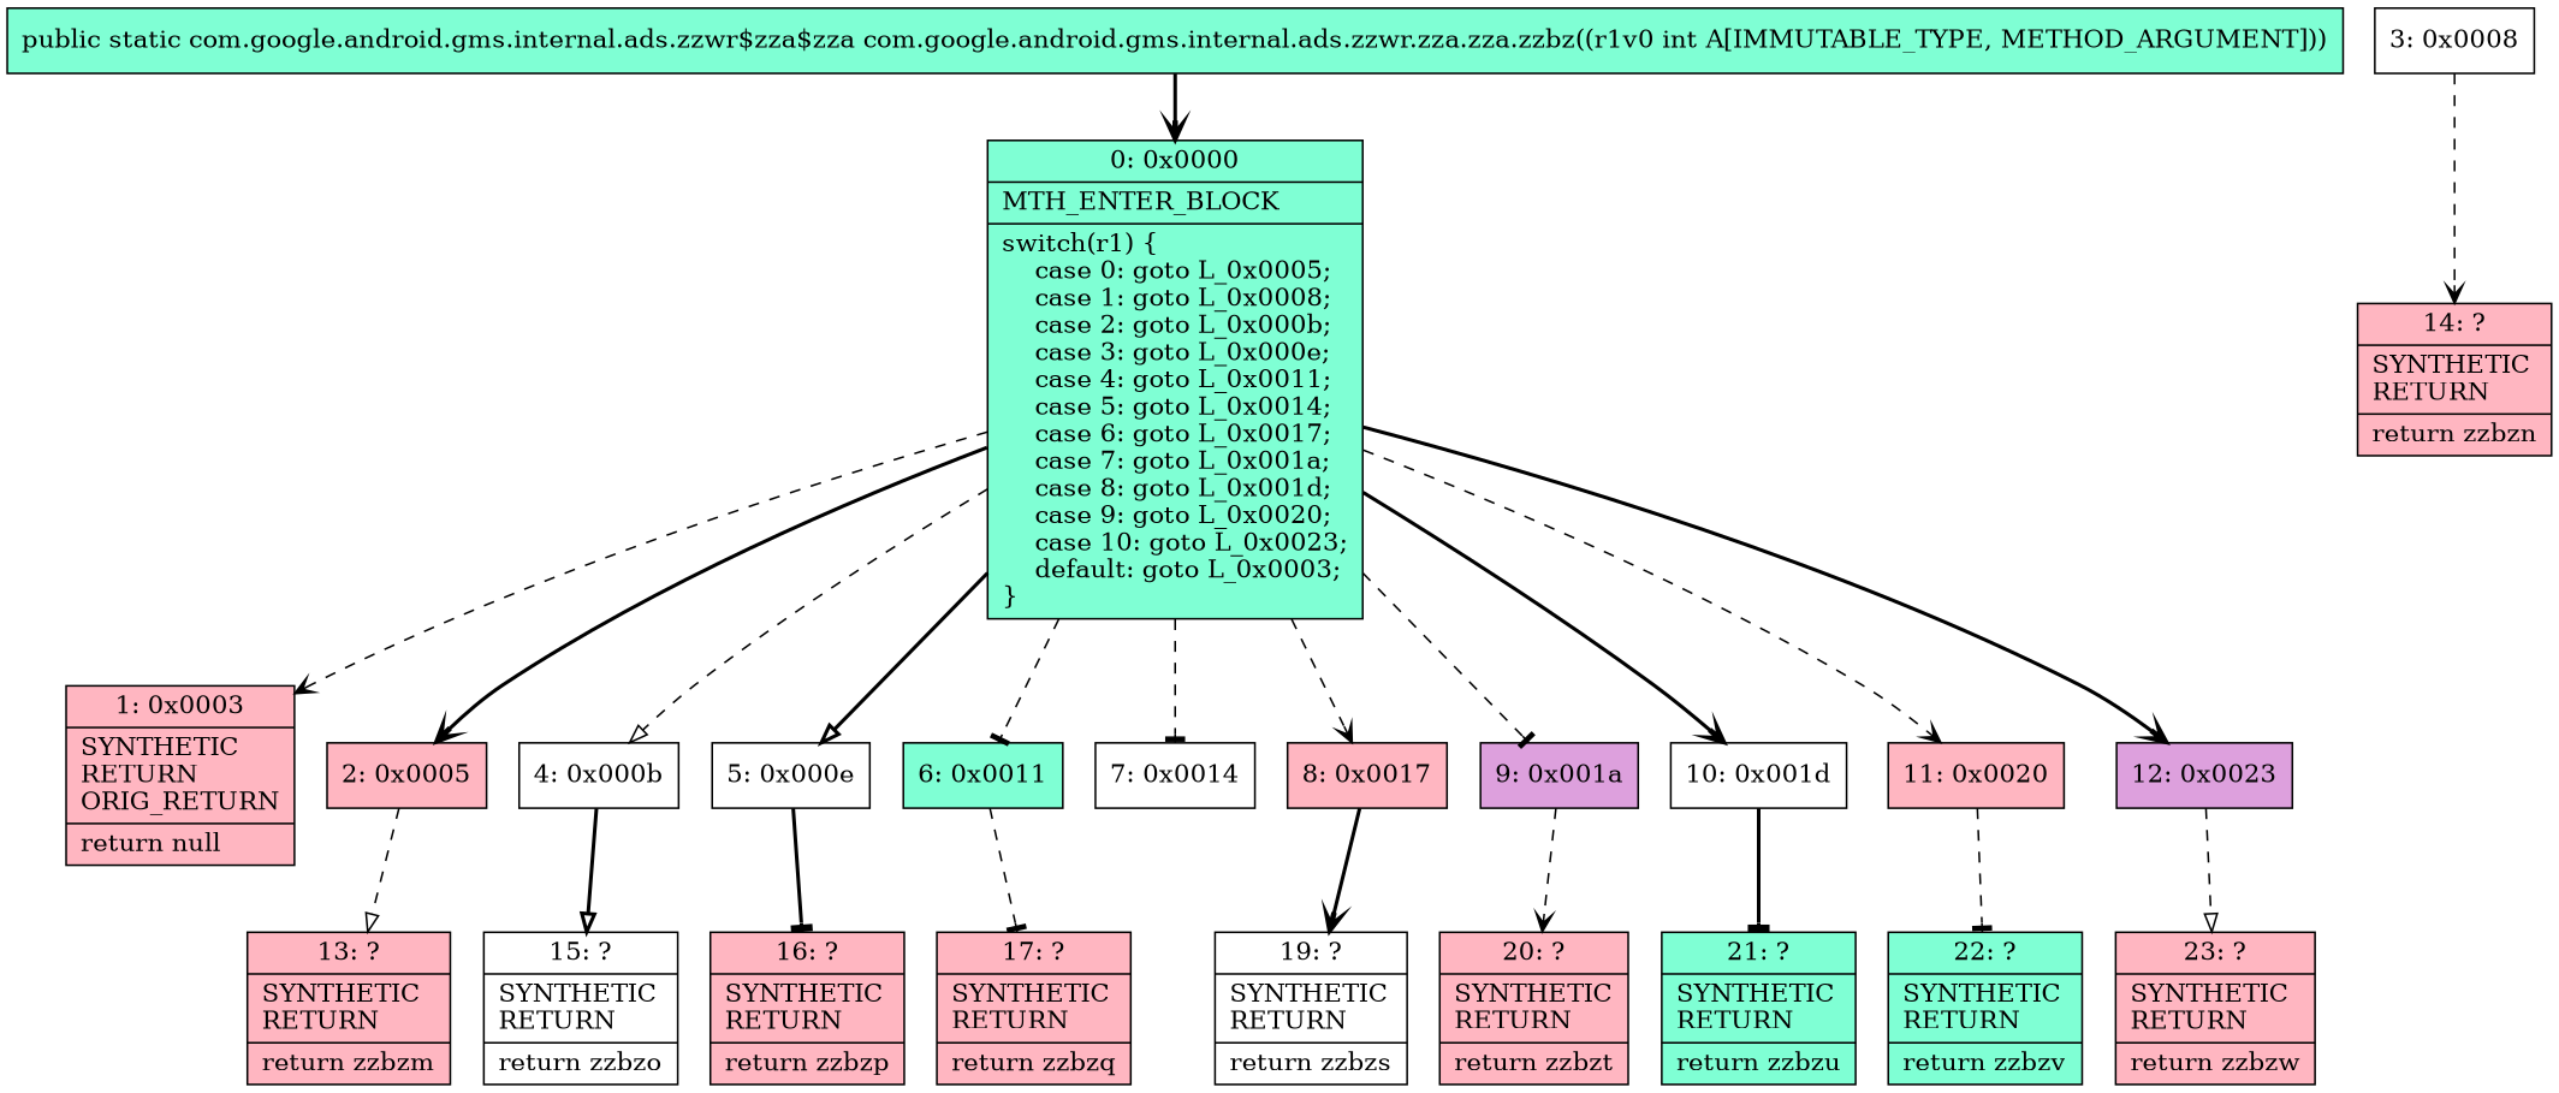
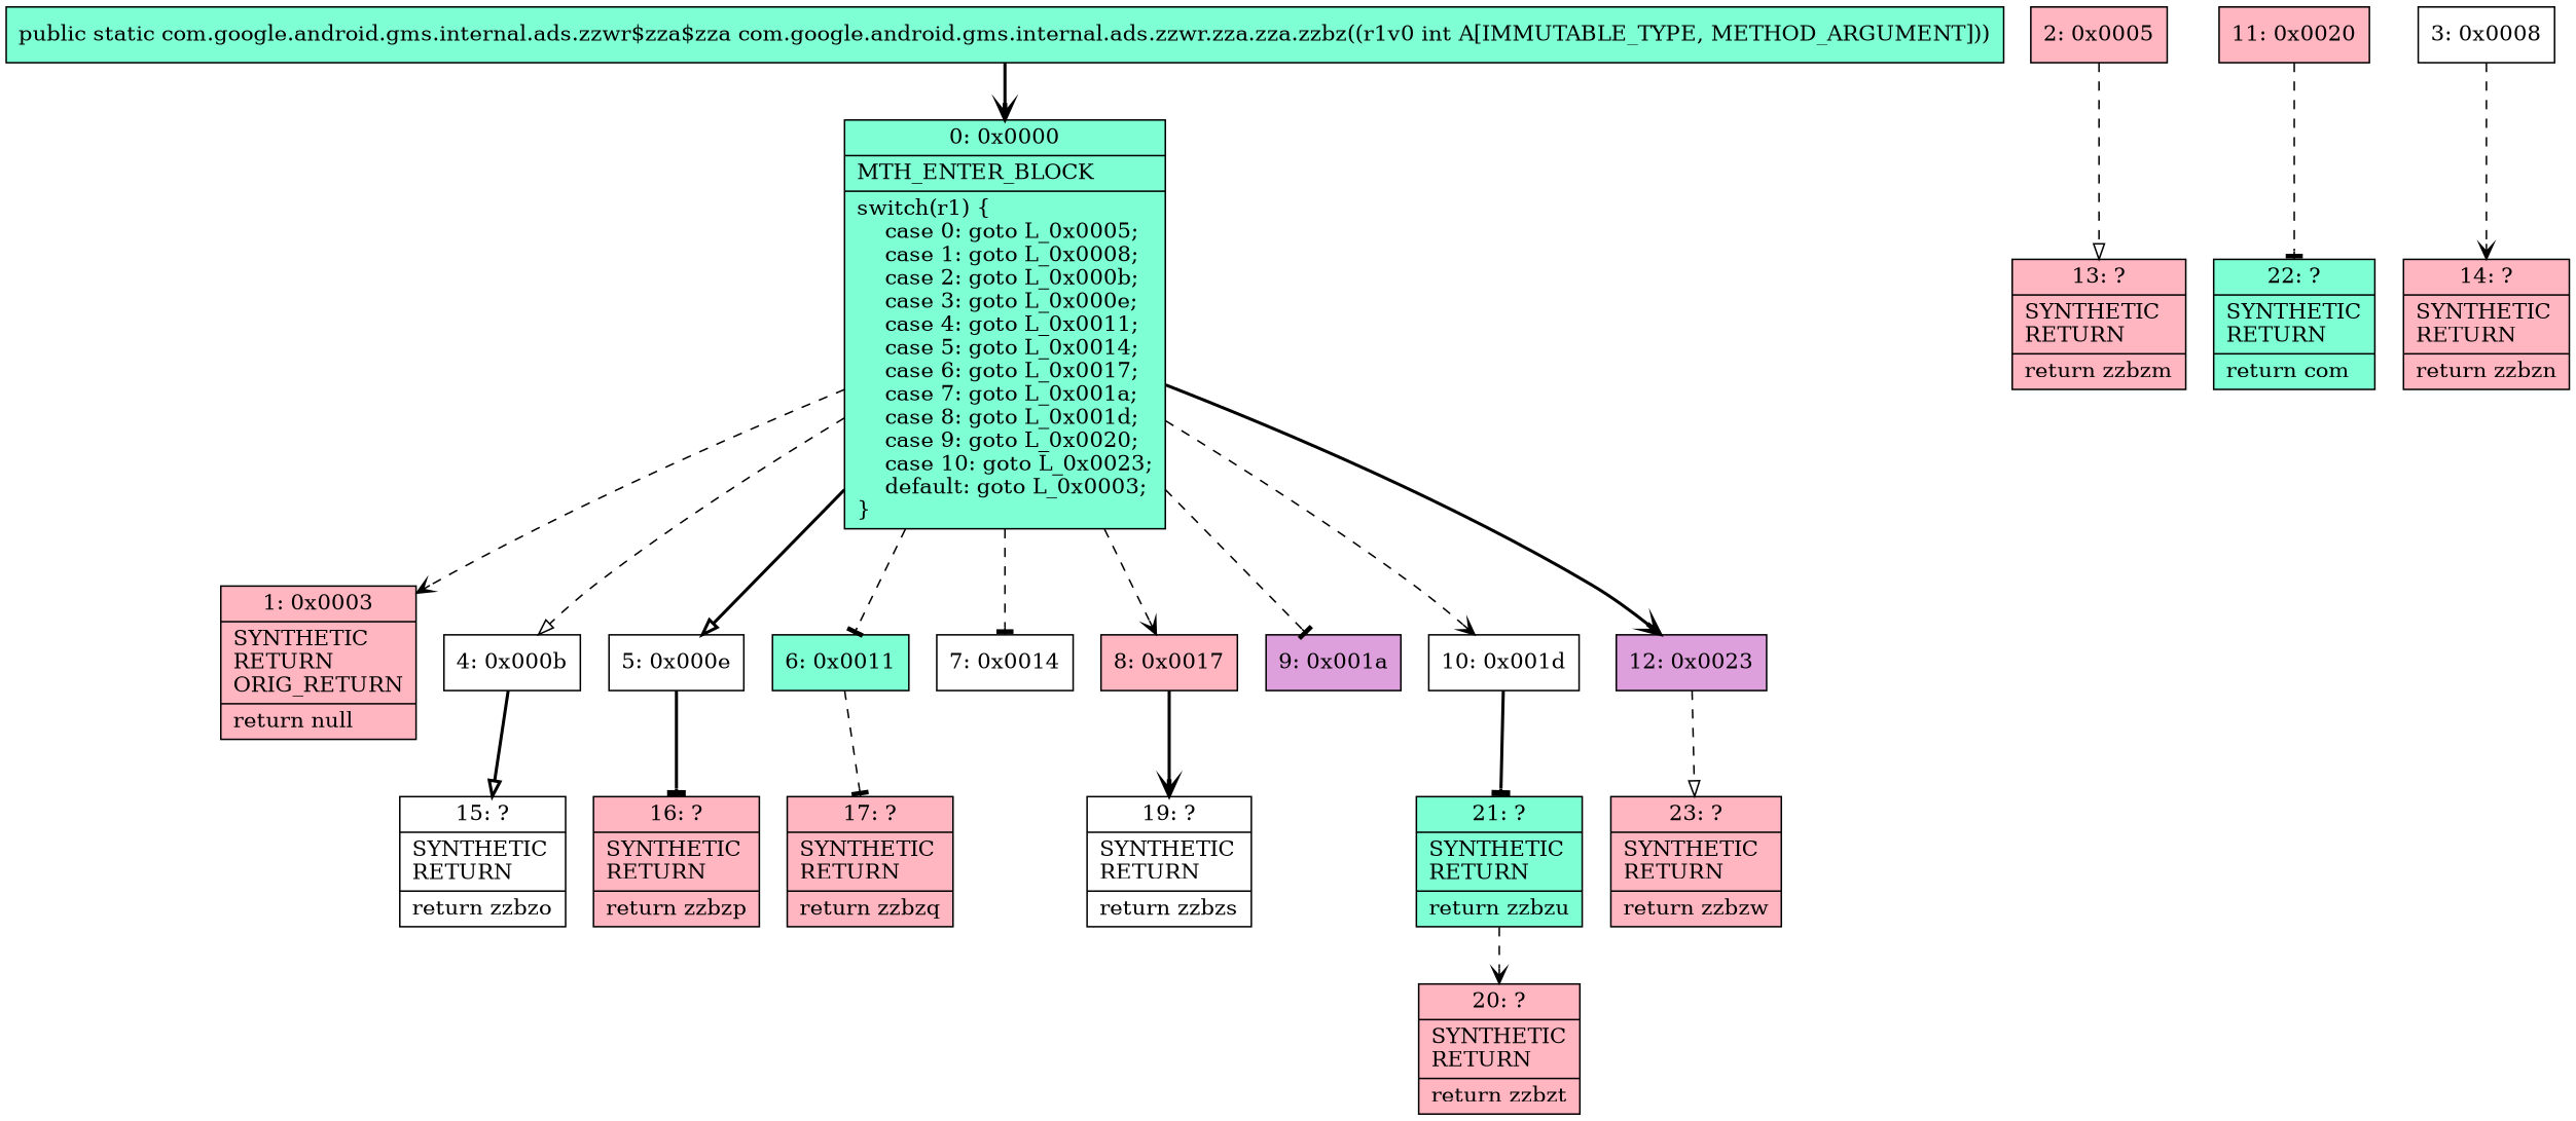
  digraph {
    node [fillcolor=lightpink shape=record style=filled]
    edge [arrowhead=vee style=dashed]
    n1 [fillcolor=aquamarine label="{0\:\ 0x0000|MTH_ENTER_BLOCK\l|switch(r1) \{\l    case 0: goto L_0x0005;\l    case 1: goto L_0x0008;\l    case 2: goto L_0x000b;\l    case 3: goto L_0x000e;\l    case 4: goto L_0x0011;\l    case 5: goto L_0x0014;\l    case 6: goto L_0x0017;\l    case 7: goto L_0x001a;\l    case 8: goto L_0x001d;\l    case 9: goto L_0x0020;\l    case 10: goto L_0x0023;\l    default: goto L_0x0003;\l\}\l}"]
    n2 [label="{1\:\ 0x0003|SYNTHETIC\lRETURN\lORIG_RETURN\l|return null\l}"]
    n3 [label="{2\:\ 0x0005}"]
    n4 [fillcolor=white label="{4\:\ 0x000b}"]
    n5 [fillcolor=white label="{5\:\ 0x000e}"]
    n6 [fillcolor=aquamarine label="{6\:\ 0x0011}"]
    n7 [fillcolor=white label="{7\:\ 0x0014}"]
    n8 [label="{8\:\ 0x0017}"]
    n9 [fillcolor=plum label="{9\:\ 0x001a}"]
    n10 [fillcolor=white label="{10\:\ 0x001d}"]
    n11 [label="{11\:\ 0x0020}"]
    n12 [fillcolor=plum label="{12\:\ 0x0023}"]
    n13 [label="{13\:\ ?|SYNTHETIC\lRETURN\l|return zzbzm\l}"]
    n14 [fillcolor=white label="{3\:\ 0x0008}"]
    n15 [label="{14\:\ ?|SYNTHETIC\lRETURN\l|return zzbzn\l}"]
    n16 [fillcolor=white label="{15\:\ ?|SYNTHETIC\lRETURN\l|return zzbzo\l}"]
    n17 [label="{16\:\ ?|SYNTHETIC\lRETURN\l|return zzbzp\l}"]
    n18 [label="{17\:\ ?|SYNTHETIC\lRETURN\l|return zzbzq\l}"]
    n19 [fillcolor=white label="{19\:\ ?|SYNTHETIC\lRETURN\l|return zzbzs\l}"]
    n20 [label="{20\:\ ?|SYNTHETIC\lRETURN\l|return zzbzt\l}"]
    n21 [fillcolor=aquamarine label="{21\:\ ?|SYNTHETIC\lRETURN\l|return zzbzu\l}"]
-   n22 [fillcolor=aquamarine label="{22\:\ ?|SYNTHETIC\lRETURN\l|return zzbzv\l}"]
+   n22 [fillcolor=aquamarine label="{22\:\ ?|SYNTHETIC\lRETURN\l|return com\l}"]
    n23 [label="{23\:\ ?|SYNTHETIC\lRETURN\l|return zzbzw\l}"]
    n24 [fillcolor=aquamarine label="{public static com.google.android.gms.internal.ads.zzwr$zza$zza com.google.android.gms.internal.ads.zzwr.zza.zza.zzbz((r1v0 int A[IMMUTABLE_TYPE, METHOD_ARGUMENT])) }"]
    n1 -> n2
-   n1 -> n3 [style=bold]
    n1 -> n4 [arrowhead=onormal]
    n1 -> n5 [arrowhead=onormal style=bold]
    n1 -> n6 [arrowhead=tee]
    n1 -> n7 [arrowhead=tee]
    n1 -> n8
    n1 -> n9 [arrowhead=tee]
-   n1 -> n10 [style=bold]
-   n1 -> n11
+   n1 -> n10
    n1 -> n12 [style=bold]
    n3 -> n13 [arrowhead=onormal]
    n4 -> n16 [arrowhead=onormal style=bold]
    n5 -> n17 [arrowhead=tee style=bold]
    n6 -> n18 [arrowhead=tee]
    n8 -> n19 [style=bold]
-   n9 -> n20
+   n21 -> n20
    n10 -> n21 [arrowhead=tee style=bold]
    n11 -> n22 [arrowhead=tee]
    n12 -> n23 [arrowhead=onormal]
    n14 -> n15
    n24 -> n1 [style=bold]
  }
